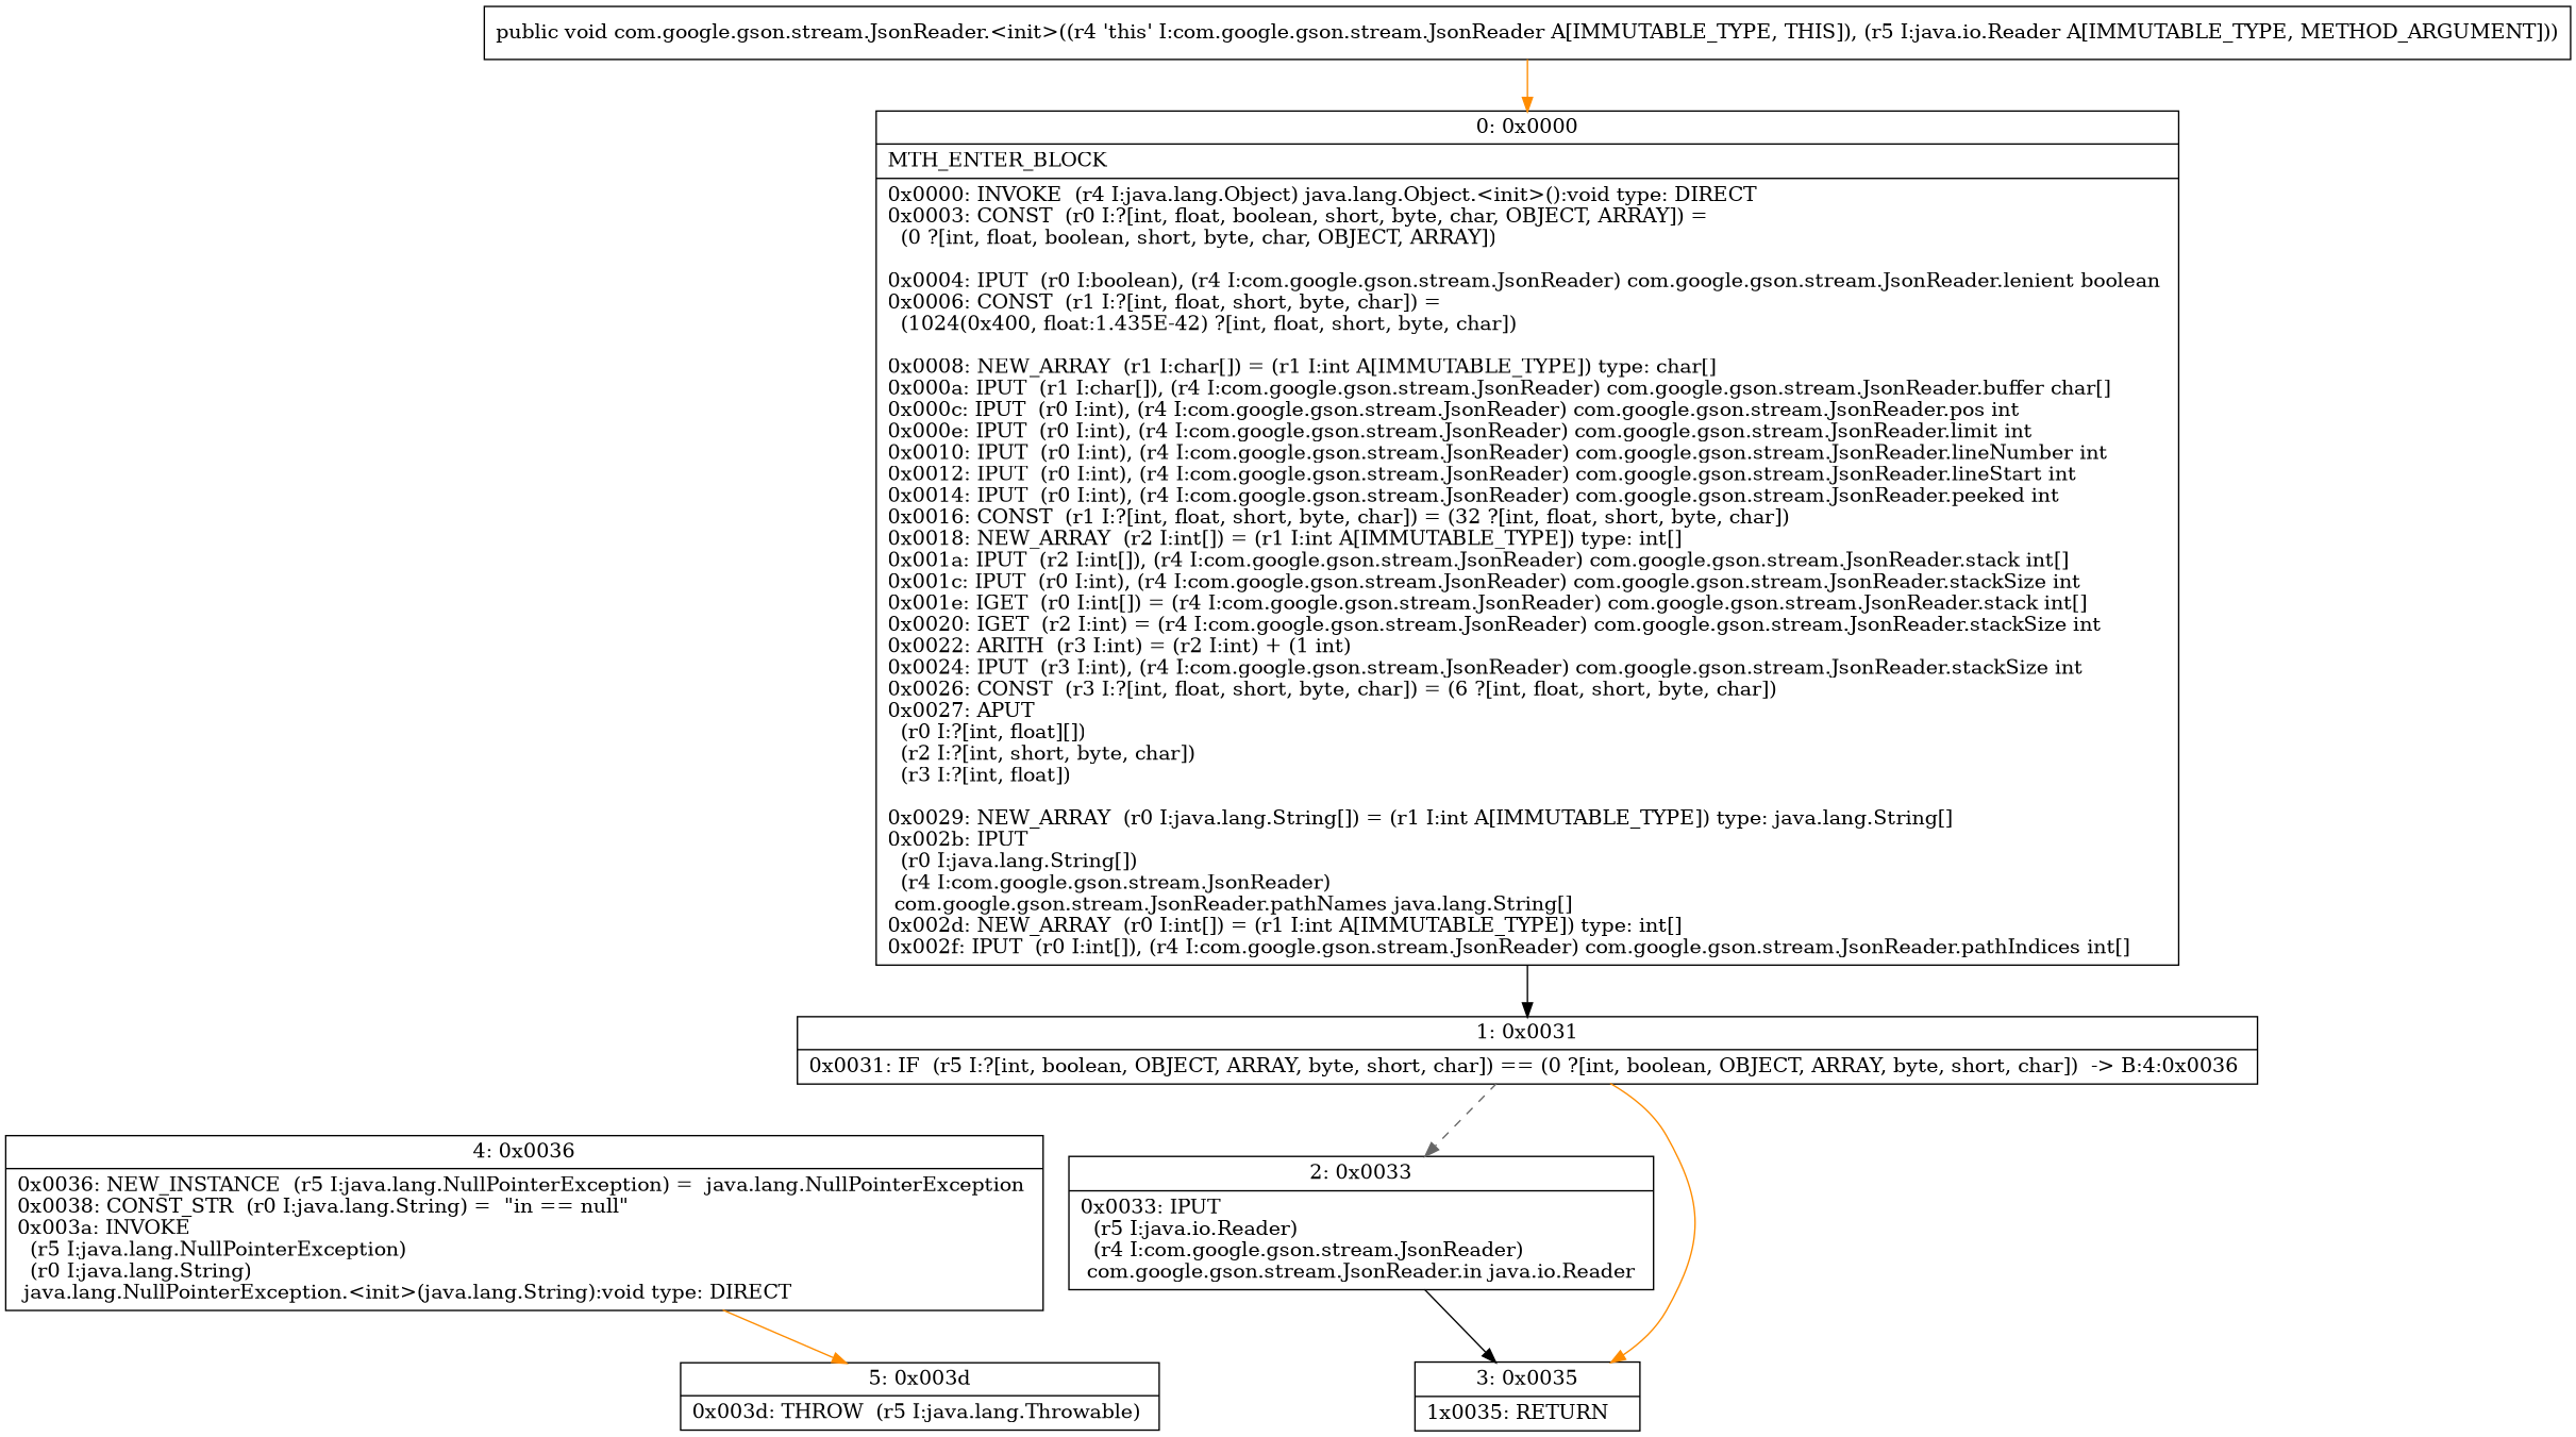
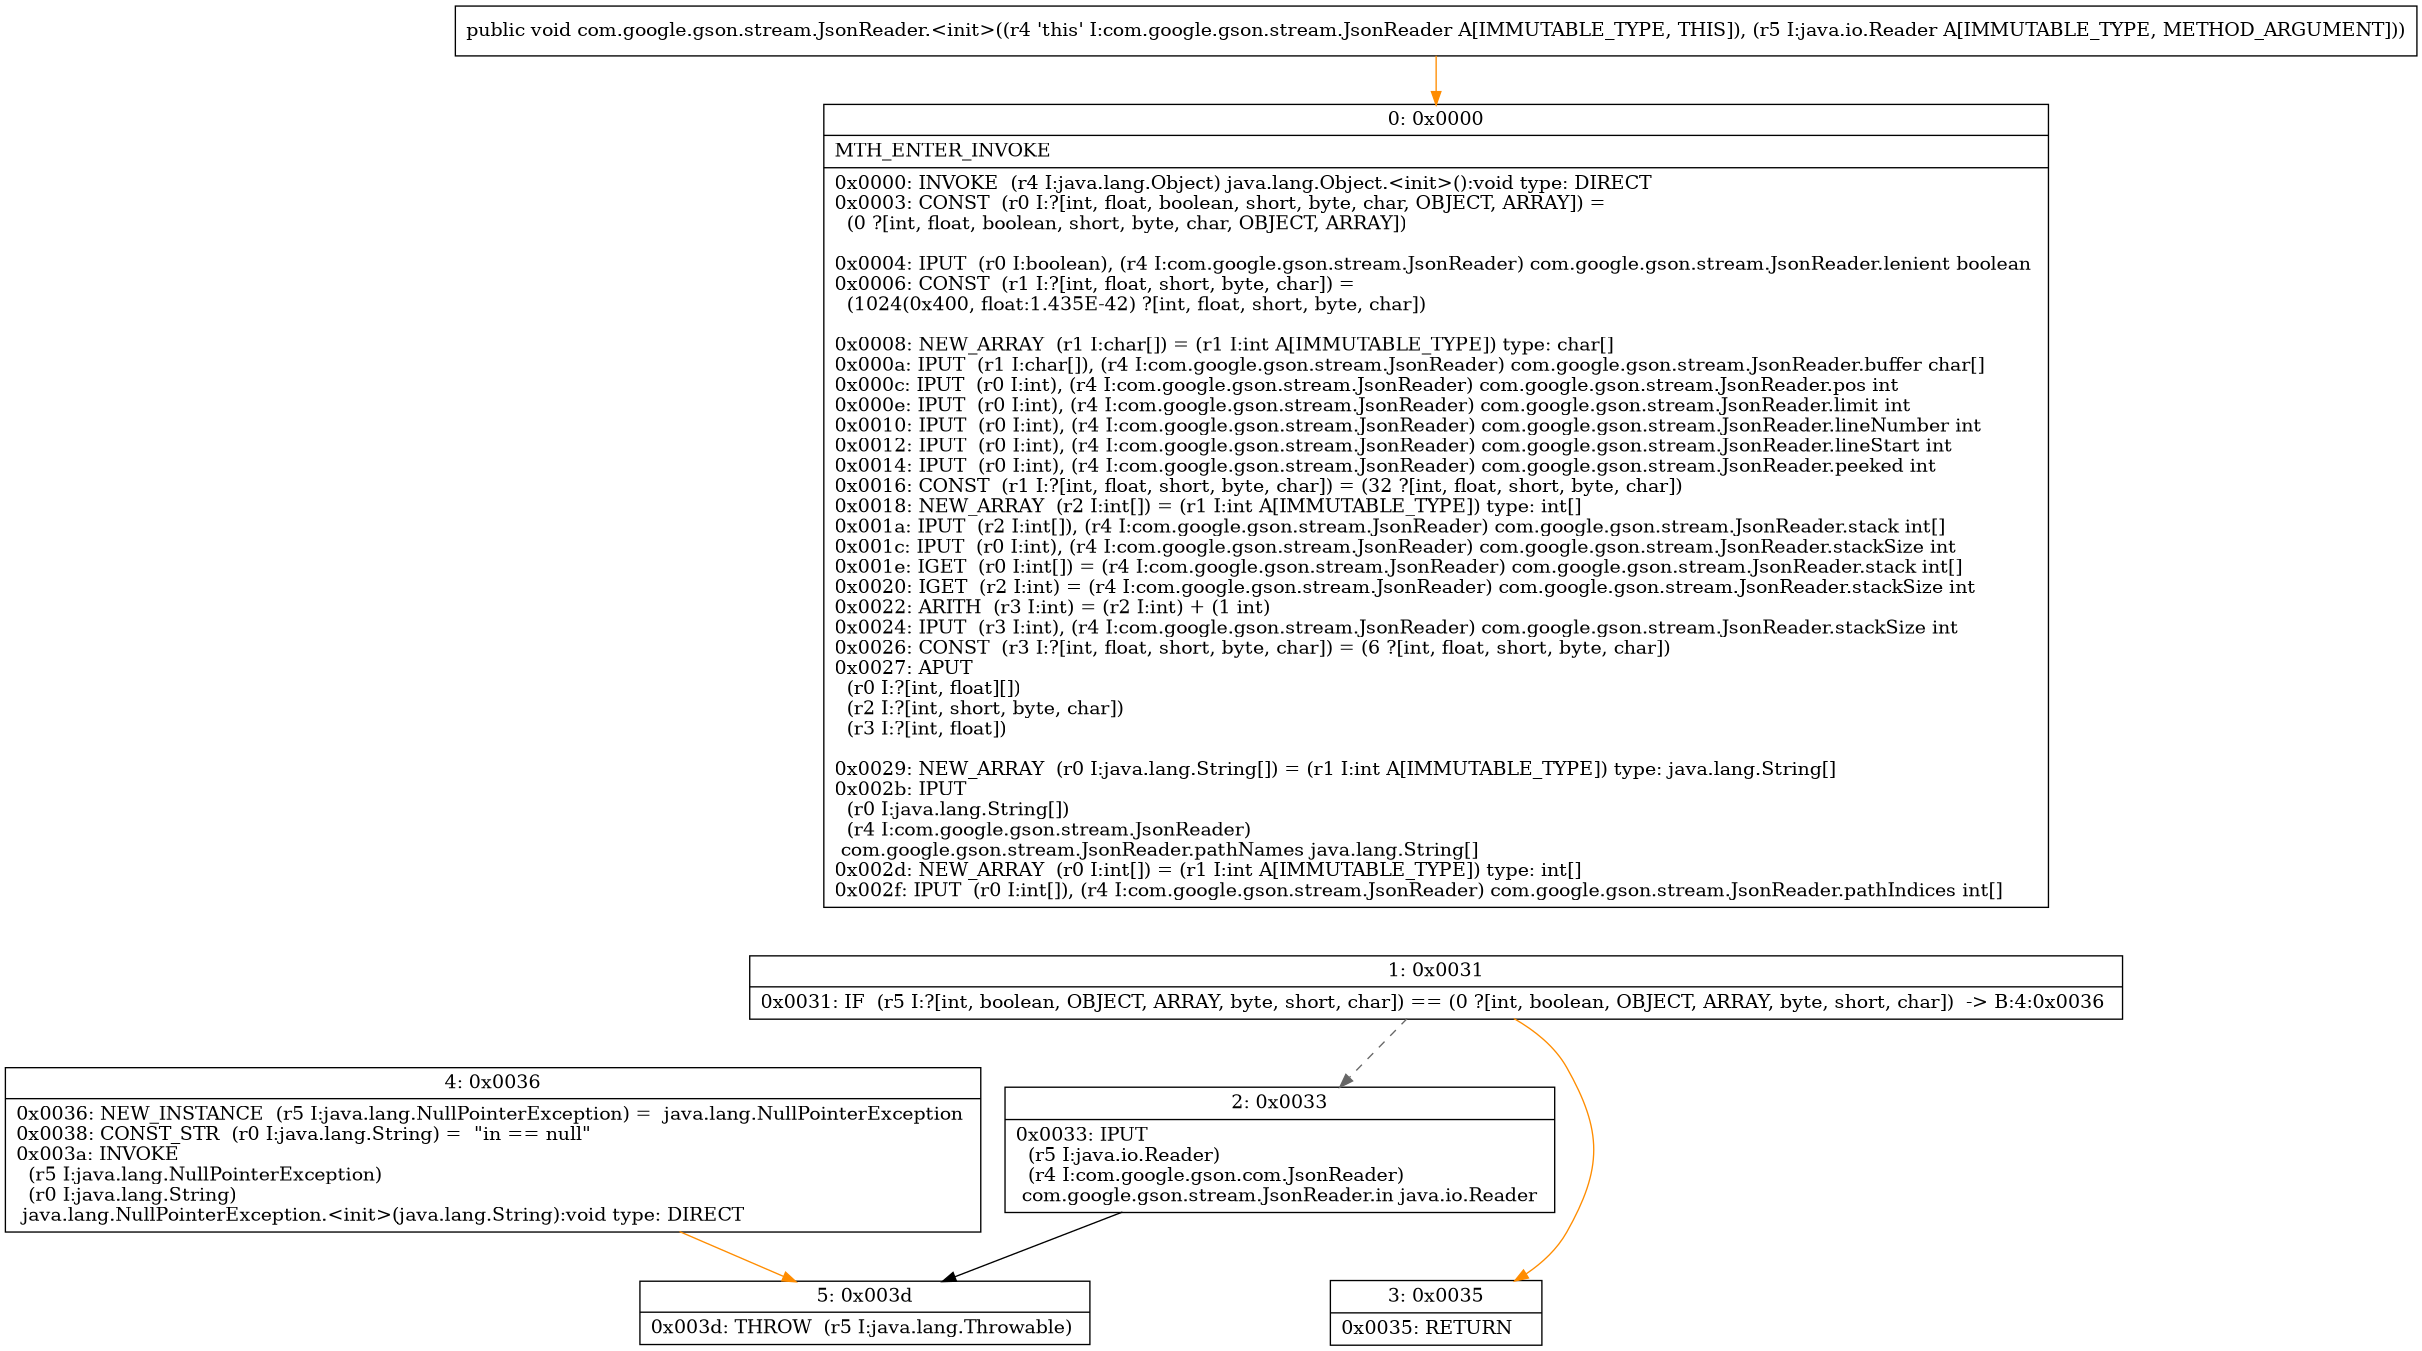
  digraph {
    node [shape=record]
    edge [color=darkorange]
-   n1 [label="{0\:\ 0x0000|MTH_ENTER_BLOCK\l|0x0000: INVOKE  (r4 I:java.lang.Object) java.lang.Object.\<init\>():void type: DIRECT \l0x0003: CONST  (r0 I:?[int, float, boolean, short, byte, char, OBJECT, ARRAY]) = \l  (0 ?[int, float, boolean, short, byte, char, OBJECT, ARRAY])\l \l0x0004: IPUT  (r0 I:boolean), (r4 I:com.google.gson.stream.JsonReader) com.google.gson.stream.JsonReader.lenient boolean \l0x0006: CONST  (r1 I:?[int, float, short, byte, char]) = \l  (1024(0x400, float:1.435E\-42) ?[int, float, short, byte, char])\l \l0x0008: NEW_ARRAY  (r1 I:char[]) = (r1 I:int A[IMMUTABLE_TYPE]) type: char[] \l0x000a: IPUT  (r1 I:char[]), (r4 I:com.google.gson.stream.JsonReader) com.google.gson.stream.JsonReader.buffer char[] \l0x000c: IPUT  (r0 I:int), (r4 I:com.google.gson.stream.JsonReader) com.google.gson.stream.JsonReader.pos int \l0x000e: IPUT  (r0 I:int), (r4 I:com.google.gson.stream.JsonReader) com.google.gson.stream.JsonReader.limit int \l0x0010: IPUT  (r0 I:int), (r4 I:com.google.gson.stream.JsonReader) com.google.gson.stream.JsonReader.lineNumber int \l0x0012: IPUT  (r0 I:int), (r4 I:com.google.gson.stream.JsonReader) com.google.gson.stream.JsonReader.lineStart int \l0x0014: IPUT  (r0 I:int), (r4 I:com.google.gson.stream.JsonReader) com.google.gson.stream.JsonReader.peeked int \l0x0016: CONST  (r1 I:?[int, float, short, byte, char]) = (32 ?[int, float, short, byte, char]) \l0x0018: NEW_ARRAY  (r2 I:int[]) = (r1 I:int A[IMMUTABLE_TYPE]) type: int[] \l0x001a: IPUT  (r2 I:int[]), (r4 I:com.google.gson.stream.JsonReader) com.google.gson.stream.JsonReader.stack int[] \l0x001c: IPUT  (r0 I:int), (r4 I:com.google.gson.stream.JsonReader) com.google.gson.stream.JsonReader.stackSize int \l0x001e: IGET  (r0 I:int[]) = (r4 I:com.google.gson.stream.JsonReader) com.google.gson.stream.JsonReader.stack int[] \l0x0020: IGET  (r2 I:int) = (r4 I:com.google.gson.stream.JsonReader) com.google.gson.stream.JsonReader.stackSize int \l0x0022: ARITH  (r3 I:int) = (r2 I:int) + (1 int) \l0x0024: IPUT  (r3 I:int), (r4 I:com.google.gson.stream.JsonReader) com.google.gson.stream.JsonReader.stackSize int \l0x0026: CONST  (r3 I:?[int, float, short, byte, char]) = (6 ?[int, float, short, byte, char]) \l0x0027: APUT  \l  (r0 I:?[int, float][])\l  (r2 I:?[int, short, byte, char])\l  (r3 I:?[int, float])\l \l0x0029: NEW_ARRAY  (r0 I:java.lang.String[]) = (r1 I:int A[IMMUTABLE_TYPE]) type: java.lang.String[] \l0x002b: IPUT  \l  (r0 I:java.lang.String[])\l  (r4 I:com.google.gson.stream.JsonReader)\l com.google.gson.stream.JsonReader.pathNames java.lang.String[] \l0x002d: NEW_ARRAY  (r0 I:int[]) = (r1 I:int A[IMMUTABLE_TYPE]) type: int[] \l0x002f: IPUT  (r0 I:int[]), (r4 I:com.google.gson.stream.JsonReader) com.google.gson.stream.JsonReader.pathIndices int[] \l}"]
+   n1 [label="{0\:\ 0x0000|MTH_ENTER_INVOKE\l|0x0000: INVOKE  (r4 I:java.lang.Object) java.lang.Object.\<init\>():void type: DIRECT \l0x0003: CONST  (r0 I:?[int, float, boolean, short, byte, char, OBJECT, ARRAY]) = \l  (0 ?[int, float, boolean, short, byte, char, OBJECT, ARRAY])\l \l0x0004: IPUT  (r0 I:boolean), (r4 I:com.google.gson.stream.JsonReader) com.google.gson.stream.JsonReader.lenient boolean \l0x0006: CONST  (r1 I:?[int, float, short, byte, char]) = \l  (1024(0x400, float:1.435E\-42) ?[int, float, short, byte, char])\l \l0x0008: NEW_ARRAY  (r1 I:char[]) = (r1 I:int A[IMMUTABLE_TYPE]) type: char[] \l0x000a: IPUT  (r1 I:char[]), (r4 I:com.google.gson.stream.JsonReader) com.google.gson.stream.JsonReader.buffer char[] \l0x000c: IPUT  (r0 I:int), (r4 I:com.google.gson.stream.JsonReader) com.google.gson.stream.JsonReader.pos int \l0x000e: IPUT  (r0 I:int), (r4 I:com.google.gson.stream.JsonReader) com.google.gson.stream.JsonReader.limit int \l0x0010: IPUT  (r0 I:int), (r4 I:com.google.gson.stream.JsonReader) com.google.gson.stream.JsonReader.lineNumber int \l0x0012: IPUT  (r0 I:int), (r4 I:com.google.gson.stream.JsonReader) com.google.gson.stream.JsonReader.lineStart int \l0x0014: IPUT  (r0 I:int), (r4 I:com.google.gson.stream.JsonReader) com.google.gson.stream.JsonReader.peeked int \l0x0016: CONST  (r1 I:?[int, float, short, byte, char]) = (32 ?[int, float, short, byte, char]) \l0x0018: NEW_ARRAY  (r2 I:int[]) = (r1 I:int A[IMMUTABLE_TYPE]) type: int[] \l0x001a: IPUT  (r2 I:int[]), (r4 I:com.google.gson.stream.JsonReader) com.google.gson.stream.JsonReader.stack int[] \l0x001c: IPUT  (r0 I:int), (r4 I:com.google.gson.stream.JsonReader) com.google.gson.stream.JsonReader.stackSize int \l0x001e: IGET  (r0 I:int[]) = (r4 I:com.google.gson.stream.JsonReader) com.google.gson.stream.JsonReader.stack int[] \l0x0020: IGET  (r2 I:int) = (r4 I:com.google.gson.stream.JsonReader) com.google.gson.stream.JsonReader.stackSize int \l0x0022: ARITH  (r3 I:int) = (r2 I:int) + (1 int) \l0x0024: IPUT  (r3 I:int), (r4 I:com.google.gson.stream.JsonReader) com.google.gson.stream.JsonReader.stackSize int \l0x0026: CONST  (r3 I:?[int, float, short, byte, char]) = (6 ?[int, float, short, byte, char]) \l0x0027: APUT  \l  (r0 I:?[int, float][])\l  (r2 I:?[int, short, byte, char])\l  (r3 I:?[int, float])\l \l0x0029: NEW_ARRAY  (r0 I:java.lang.String[]) = (r1 I:int A[IMMUTABLE_TYPE]) type: java.lang.String[] \l0x002b: IPUT  \l  (r0 I:java.lang.String[])\l  (r4 I:com.google.gson.stream.JsonReader)\l com.google.gson.stream.JsonReader.pathNames java.lang.String[] \l0x002d: NEW_ARRAY  (r0 I:int[]) = (r1 I:int A[IMMUTABLE_TYPE]) type: int[] \l0x002f: IPUT  (r0 I:int[]), (r4 I:com.google.gson.stream.JsonReader) com.google.gson.stream.JsonReader.pathIndices int[] \l}"]
    n2 [label="{1\:\ 0x0031|0x0031: IF  (r5 I:?[int, boolean, OBJECT, ARRAY, byte, short, char]) == (0 ?[int, boolean, OBJECT, ARRAY, byte, short, char])  \-\> B:4:0x0036 \l}"]
-   n3 [label="{2\:\ 0x0033|0x0033: IPUT  \l  (r5 I:java.io.Reader)\l  (r4 I:com.google.gson.stream.JsonReader)\l com.google.gson.stream.JsonReader.in java.io.Reader \l}"]
-   n4 [label="{3\:\ 0x0035|1x0035: RETURN   \l}"]
+   n3 [label="{2\:\ 0x0033|0x0033: IPUT  \l  (r5 I:java.io.Reader)\l  (r4 I:com.google.gson.com.JsonReader)\l com.google.gson.stream.JsonReader.in java.io.Reader \l}"]
+   n4 [label="{3\:\ 0x0035|0x0035: RETURN   \l}"]
    n5 [label="{4\:\ 0x0036|0x0036: NEW_INSTANCE  (r5 I:java.lang.NullPointerException) =  java.lang.NullPointerException \l0x0038: CONST_STR  (r0 I:java.lang.String) =  \"in == null\" \l0x003a: INVOKE  \l  (r5 I:java.lang.NullPointerException)\l  (r0 I:java.lang.String)\l java.lang.NullPointerException.\<init\>(java.lang.String):void type: DIRECT \l}"]
    n6 [label="{5\:\ 0x003d|0x003d: THROW  (r5 I:java.lang.Throwable) \l}"]
    n7 [label="{public void com.google.gson.stream.JsonReader.\<init\>((r4 'this' I:com.google.gson.stream.JsonReader A[IMMUTABLE_TYPE, THIS]), (r5 I:java.io.Reader A[IMMUTABLE_TYPE, METHOD_ARGUMENT])) }"]
-   n1 -> n2 [color=black]
    n2 -> n3 [color=gray40 style=dashed]
    n2 -> n4
-   n3 -> n4 [color=black]
+   n3 -> n6 [color=black]
    n5 -> n6
    n7 -> n1
  }
